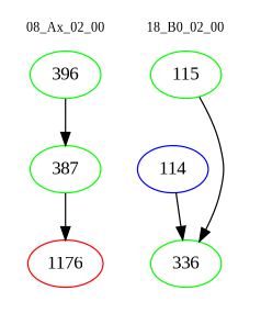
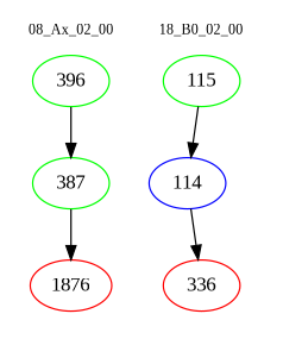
  digraph {
    fontname="Liberation Serif"
    node [color=green fontname="Liberation Serif"]
    edge [color=black fontname="Liberation Serif"]
    n1 [label=396]
    n2 [label=387]
-   n3 [color=red label=1176]
+   n3 [color=red label=1876]
    n4 [label=115]
    n5 [color=blue label=114]
-   n6 [label=336]
+   n6 [color=red label=336]
    subgraph cluster_1 {
      color=white
      fontsize=10
      label="08_Ax_02_00"
      n1
      n2
      n3
    }
    subgraph cluster_2 {
      color=white
      fontsize=10
      label="18_B0_02_00"
      n4
      n5
      n6
    }
    n1 -> n2
    n2 -> n3
-   n4 -> n6
+   n4 -> n5
    n5 -> n6
  }
